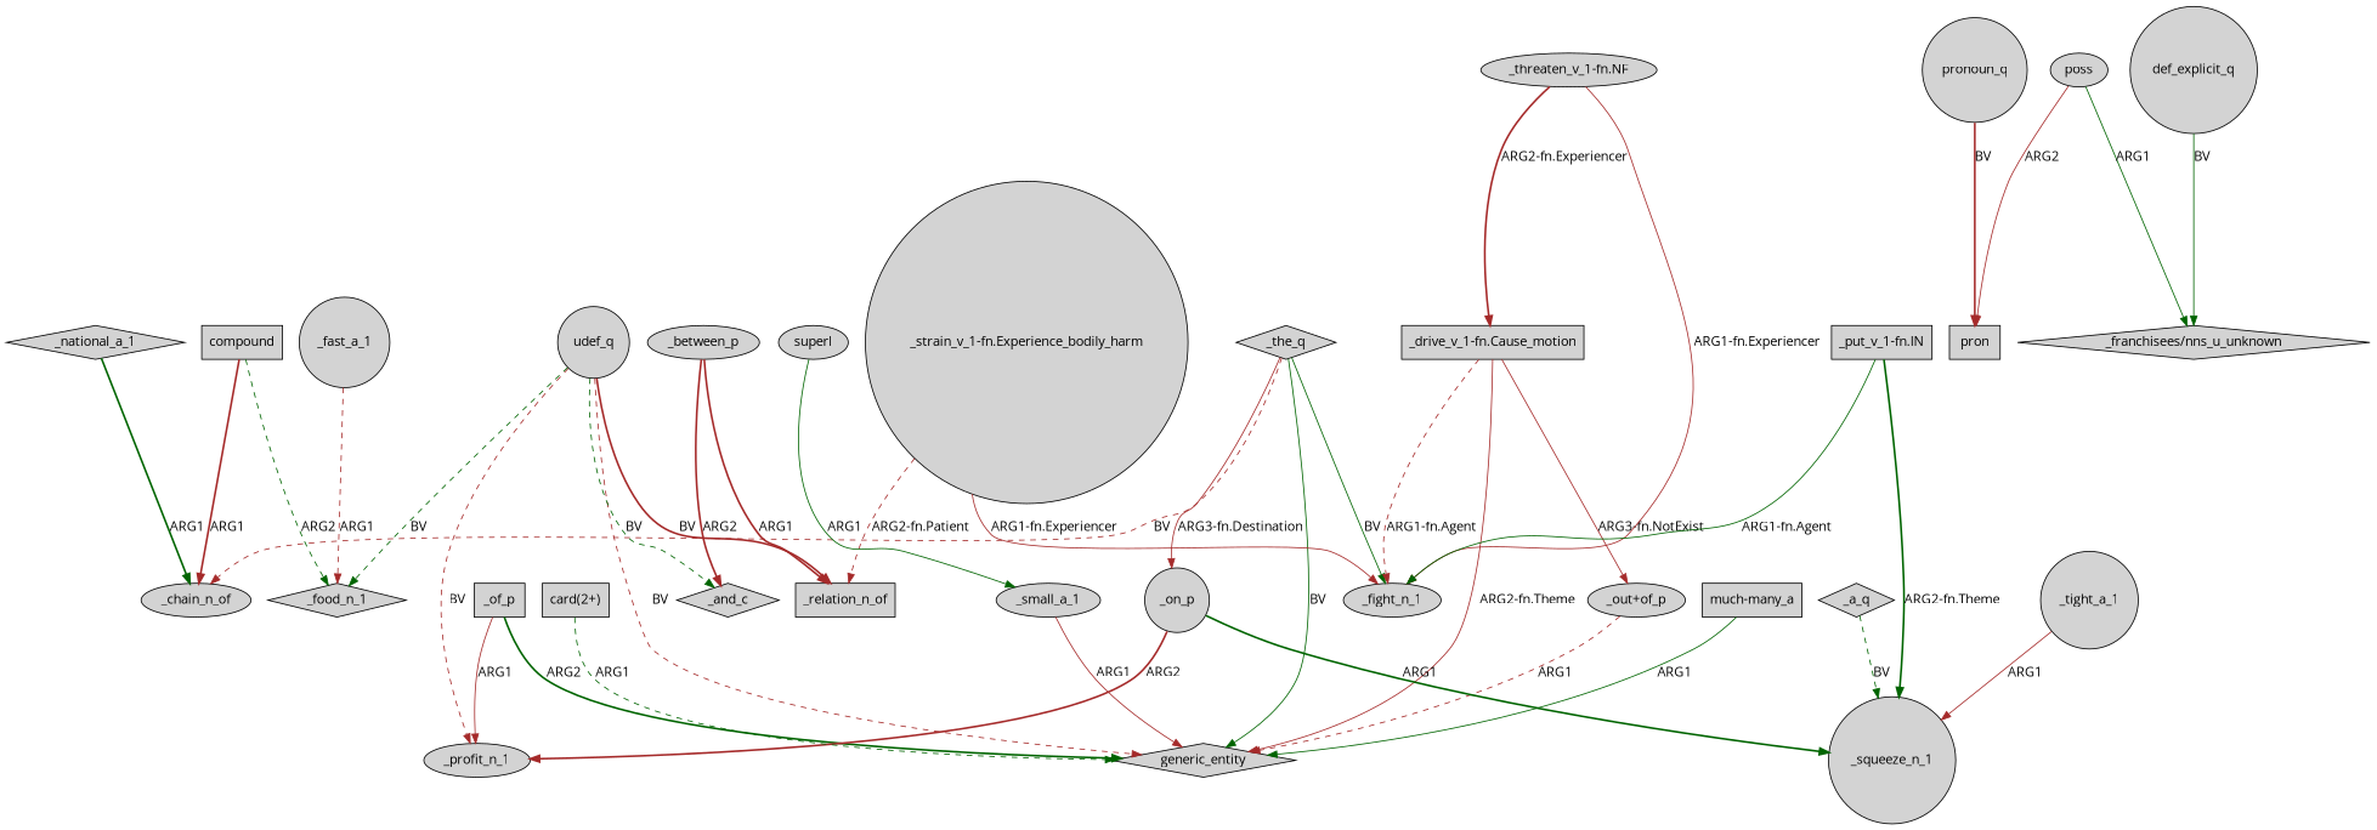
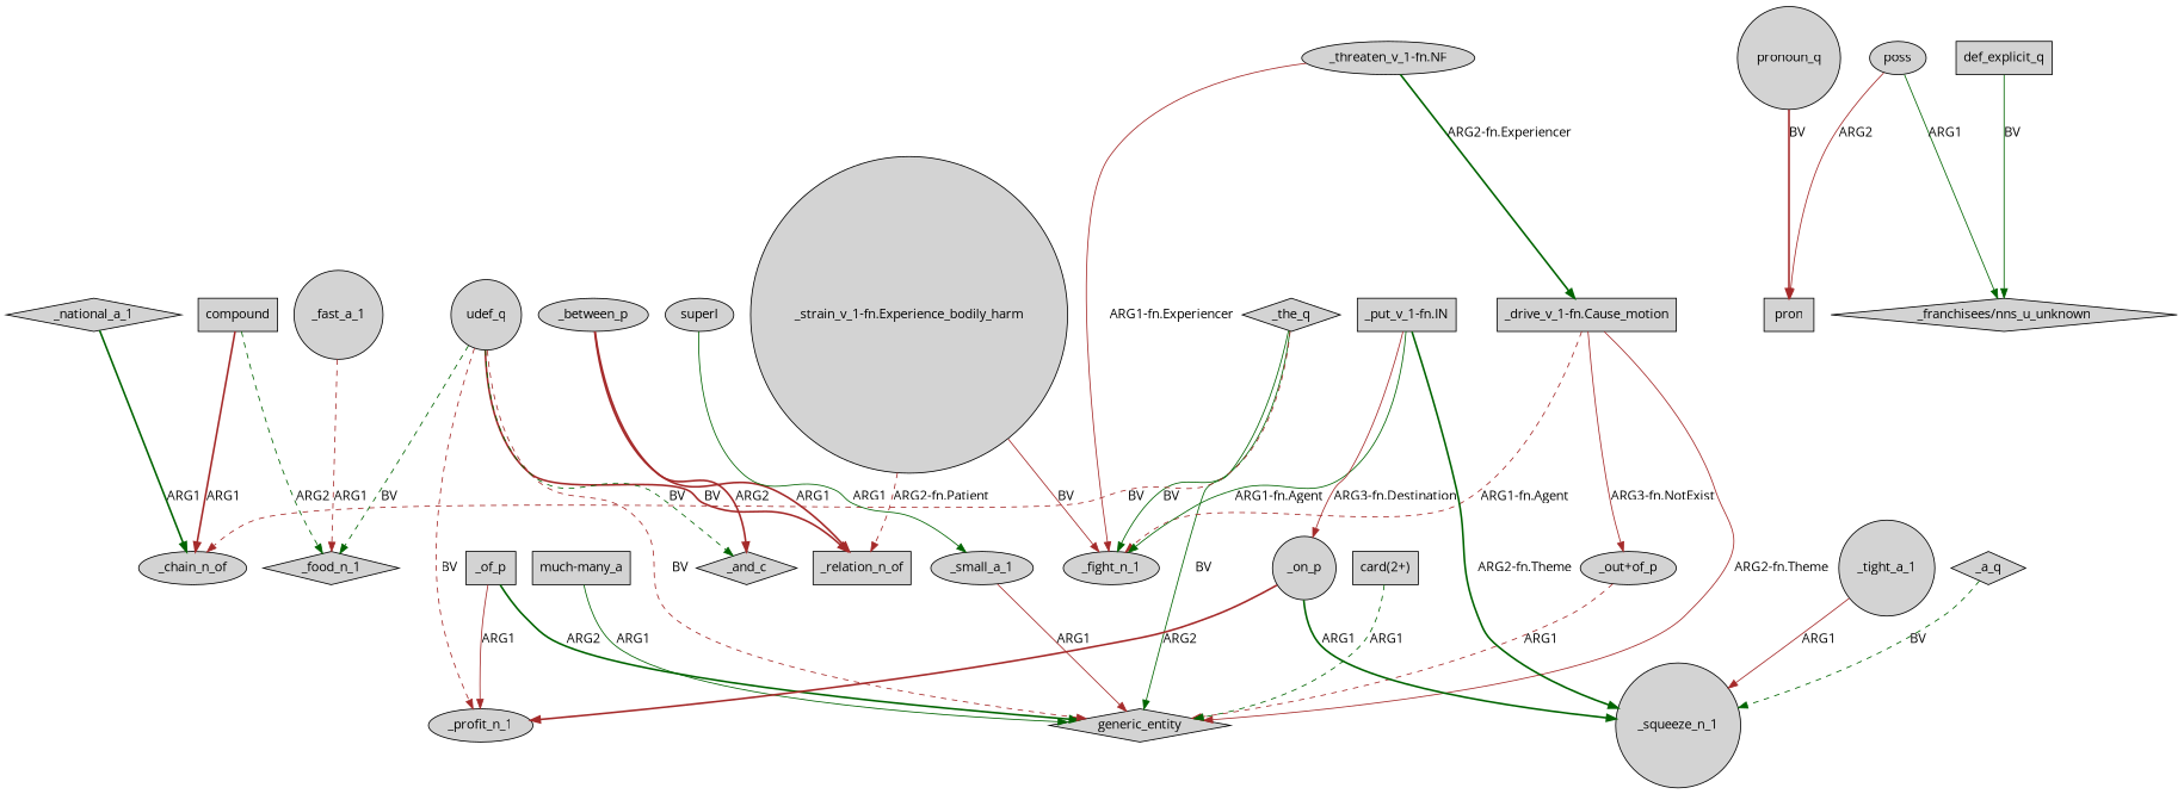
  digraph {
    fontname="Open Sans"
    node [fontname="Open Sans" shape=ellipse style=filled]
    edge [color=brown fontname="Open Sans" style=solid]
    _the_q [shape=diamond]
    generic_entity [shape=diamond]
    _fight_n_1
    _chain_n_of
    _of_p [shape=box]
    _profit_n_1
    "_drive_v_1-fn.Cause_motion" [shape=box]
    "_out+of_p"
    "_threaten_v_1-fn.NF"
    compound [shape=box]
    _food_n_1 [shape=diamond]
    _fast_a_1 [shape=circle]
    udef_q [shape=circle]
    _relation_n_of [shape=box]
    _and_c [shape=diamond]
    pron [shape=box]
    poss
    "_franchisees/nns_u_unknown" [shape=diamond]
    "much-many_a" [shape=box]
    "_put_v_1-fn.IN" [shape=box]
    _squeeze_n_1 [shape=circle]
    _on_p [shape=circle]
    _small_a_1
-   def_explicit_q [shape=circle]
+   def_explicit_q [shape=box]
    _tight_a_1 [shape=circle]
    _a_q [shape=diamond]
    _between_p
    _national_a_1 [shape=diamond]
    pronoun_q [shape=circle]
    "_strain_v_1-fn.Experience_bodily_harm" [shape=circle]
    "card(2+)" [shape=box]
    superl
    _the_q -> generic_entity [color=darkgreen label=BV]
    _the_q -> _fight_n_1 [color=darkgreen label=BV]
    _the_q -> _chain_n_of [label=BV style=dashed]
    _of_p -> generic_entity [color=darkgreen label=ARG2 style=bold]
    _of_p -> _profit_n_1 [label=ARG1]
    "_drive_v_1-fn.Cause_motion" -> generic_entity [label="ARG2-fn.Theme"]
    "_drive_v_1-fn.Cause_motion" -> _fight_n_1 [label="ARG1-fn.Agent" style=dashed]
    "_drive_v_1-fn.Cause_motion" -> "_out+of_p" [label="ARG3-fn.NotExist"]
    "_out+of_p" -> generic_entity [label=ARG1 style=dashed]
    "_threaten_v_1-fn.NF" -> _fight_n_1 [label="ARG1-fn.Experiencer"]
-   "_threaten_v_1-fn.NF" -> "_drive_v_1-fn.Cause_motion" [label="ARG2-fn.Experiencer" style=bold]
+   "_threaten_v_1-fn.NF" -> "_drive_v_1-fn.Cause_motion" [color=darkgreen label="ARG2-fn.Experiencer" style=bold]
    compound -> _chain_n_of [label=ARG1 style=bold]
    compound -> _food_n_1 [color=darkgreen label=ARG2 style=dashed]
    _fast_a_1 -> _food_n_1 [label=ARG1 style=dashed]
    udef_q -> generic_entity [label=BV style=dashed]
    udef_q -> _profit_n_1 [label=BV style=dashed]
    udef_q -> _food_n_1 [color=darkgreen label=BV style=dashed]
    udef_q -> _relation_n_of [label=BV style=bold]
    udef_q -> _and_c [color=darkgreen label=BV style=dashed]
    poss -> pron [label=ARG2]
    poss -> "_franchisees/nns_u_unknown" [color=darkgreen label=ARG1]
    "much-many_a" -> generic_entity [color=darkgreen label=ARG1]
    "_put_v_1-fn.IN" -> _fight_n_1 [color=darkgreen label="ARG1-fn.Agent"]
    "_put_v_1-fn.IN" -> _squeeze_n_1 [color=darkgreen label="ARG2-fn.Theme" style=bold]
-   _the_q -> _on_p [label="ARG3-fn.Destination"]
+   "_put_v_1-fn.IN" -> _on_p [label="ARG3-fn.Destination"]
    _on_p -> _profit_n_1 [label=ARG2 style=bold]
    _on_p -> _squeeze_n_1 [color=darkgreen label=ARG1 style=bold]
    _small_a_1 -> generic_entity [label=ARG1]
    def_explicit_q -> "_franchisees/nns_u_unknown" [color=darkgreen label=BV]
    _tight_a_1 -> _squeeze_n_1 [label=ARG1]
    _a_q -> _squeeze_n_1 [color=darkgreen label=BV style=dashed]
    _between_p -> _relation_n_of [label=ARG1 style=bold]
    _between_p -> _and_c [label=ARG2 style=bold]
    _national_a_1 -> _chain_n_of [color=darkgreen label=ARG1 style=bold]
    pronoun_q -> pron [label=BV style=bold]
-   "_strain_v_1-fn.Experience_bodily_harm" -> _fight_n_1 [label="ARG1-fn.Experiencer"]
+   "_strain_v_1-fn.Experience_bodily_harm" -> _fight_n_1 [label=BV]
    "_strain_v_1-fn.Experience_bodily_harm" -> _relation_n_of [label="ARG2-fn.Patient" style=dashed]
    "card(2+)" -> generic_entity [color=darkgreen label=ARG1 style=dashed]
    superl -> _small_a_1 [color=darkgreen label=ARG1]
  }
